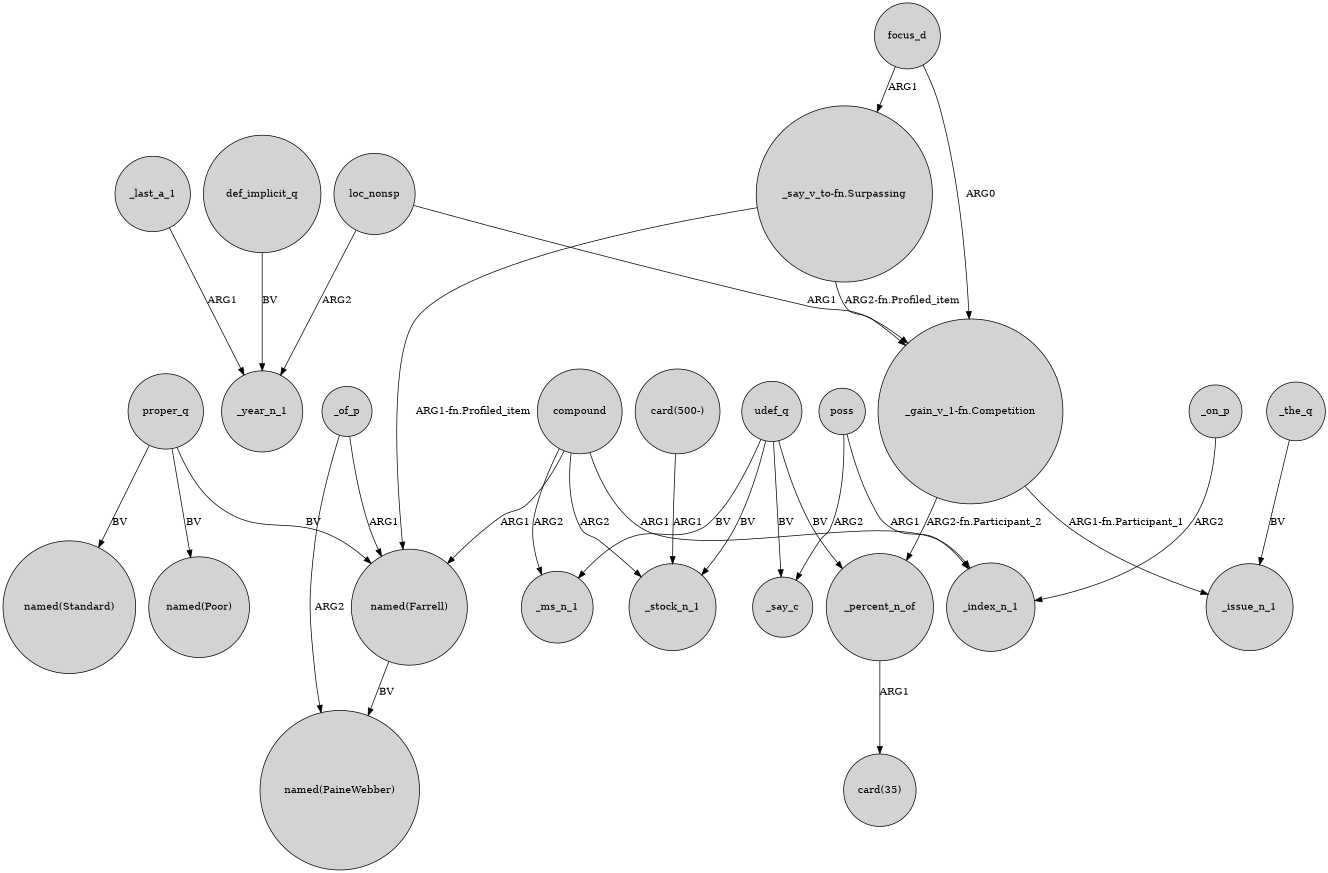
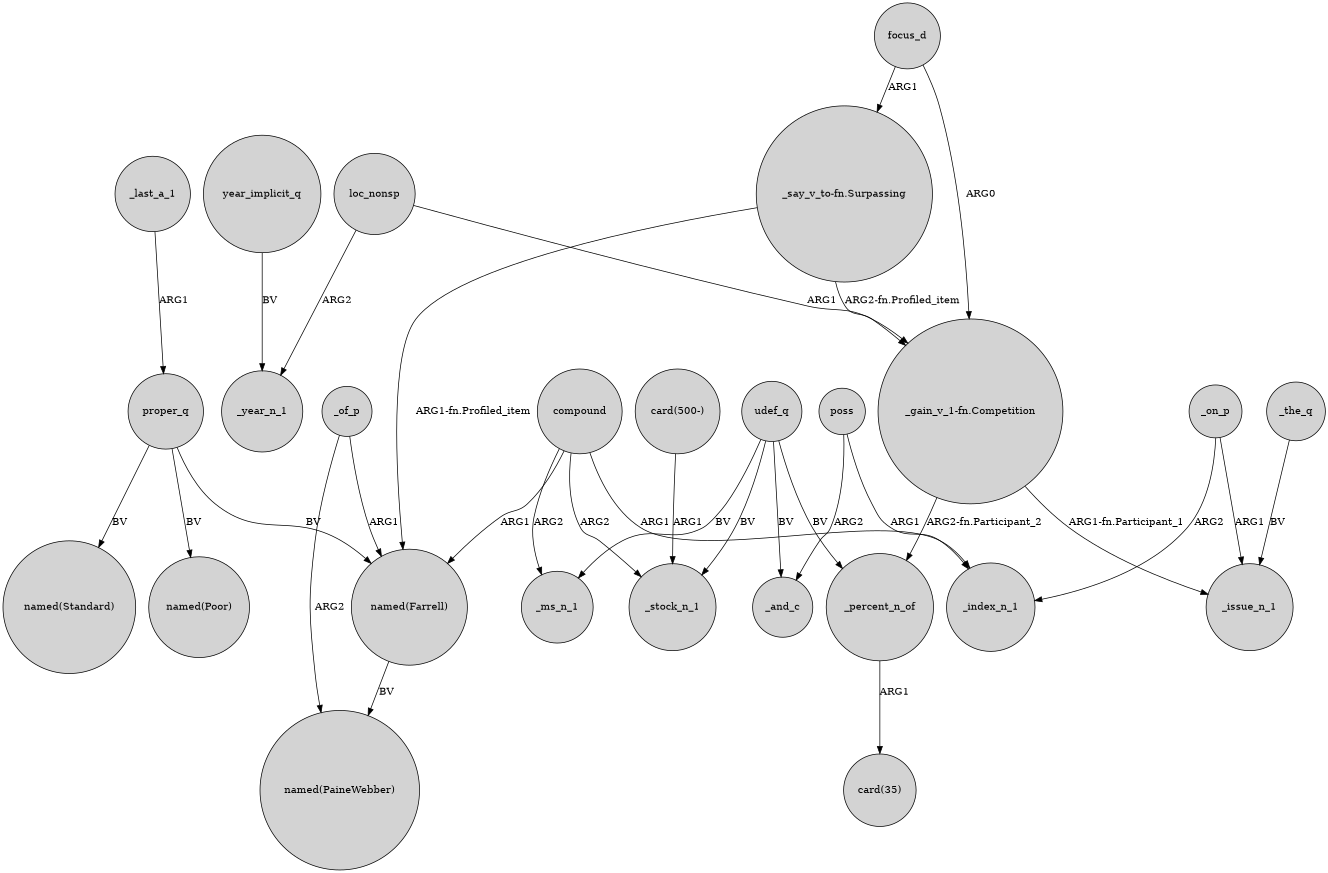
  digraph {
    node [shape=circle style=filled]
    compound
    "named(Farrell)"
    _index_n_1
    _ms_n_1
    _stock_n_1
    "named(PaineWebber)"
    "_say_v_to-fn.Surpassing"
    "_gain_v_1-fn.Competition"
    _percent_n_of
    _issue_n_1
    proper_q
    "named(Poor)"
    "named(Standard)"
    poss
-   _and_c [label=_say_c]
-   def_implicit_q
+   _and_c
+   def_implicit_q [label=year_implicit_q]
    _year_n_1
    udef_q
    "card(35)"
    loc_nonsp
    "card(500-)"
    _on_p
    _last_a_1
    focus_d
    _of_p
    _the_q
    compound -> "named(Farrell)" [label=ARG1]
    compound -> _index_n_1 [label=ARG1]
    compound -> _ms_n_1 [label=ARG2]
    compound -> _stock_n_1 [label=ARG2]
    "named(Farrell)" -> "named(PaineWebber)" [label=BV]
    "_say_v_to-fn.Surpassing" -> "named(Farrell)" [label="ARG1-fn.Profiled_item"]
    "_say_v_to-fn.Surpassing" -> "_gain_v_1-fn.Competition" [label="ARG2-fn.Profiled_item"]
    "_gain_v_1-fn.Competition" -> _percent_n_of [label="ARG2-fn.Participant_2"]
    "_gain_v_1-fn.Competition" -> _issue_n_1 [label="ARG1-fn.Participant_1"]
    _percent_n_of -> "card(35)" [label=ARG1]
    proper_q -> "named(Farrell)" [label=BV]
    proper_q -> "named(Poor)" [label=BV]
    proper_q -> "named(Standard)" [label=BV]
    poss -> _index_n_1 [label=ARG1]
    poss -> _and_c [label=ARG2]
    def_implicit_q -> _year_n_1 [label=BV]
    udef_q -> _ms_n_1 [label=BV]
    udef_q -> _stock_n_1 [label=BV]
    udef_q -> _percent_n_of [label=BV]
    udef_q -> _and_c [label=BV]
    loc_nonsp -> "_gain_v_1-fn.Competition" [label=ARG1]
    loc_nonsp -> _year_n_1 [label=ARG2]
    "card(500-)" -> _stock_n_1 [label=ARG1]
    _on_p -> _index_n_1 [label=ARG2]
-   _last_a_1 -> _year_n_1 [label=ARG1]
+   _on_p -> _issue_n_1 [label=ARG1]
+   _last_a_1 -> proper_q [label=ARG1]
    focus_d -> "_say_v_to-fn.Surpassing" [label=ARG1]
    focus_d -> "_gain_v_1-fn.Competition" [label=ARG0]
    _of_p -> "named(Farrell)" [label=ARG1]
    _of_p -> "named(PaineWebber)" [label=ARG2]
    _the_q -> _issue_n_1 [label=BV]
  }
